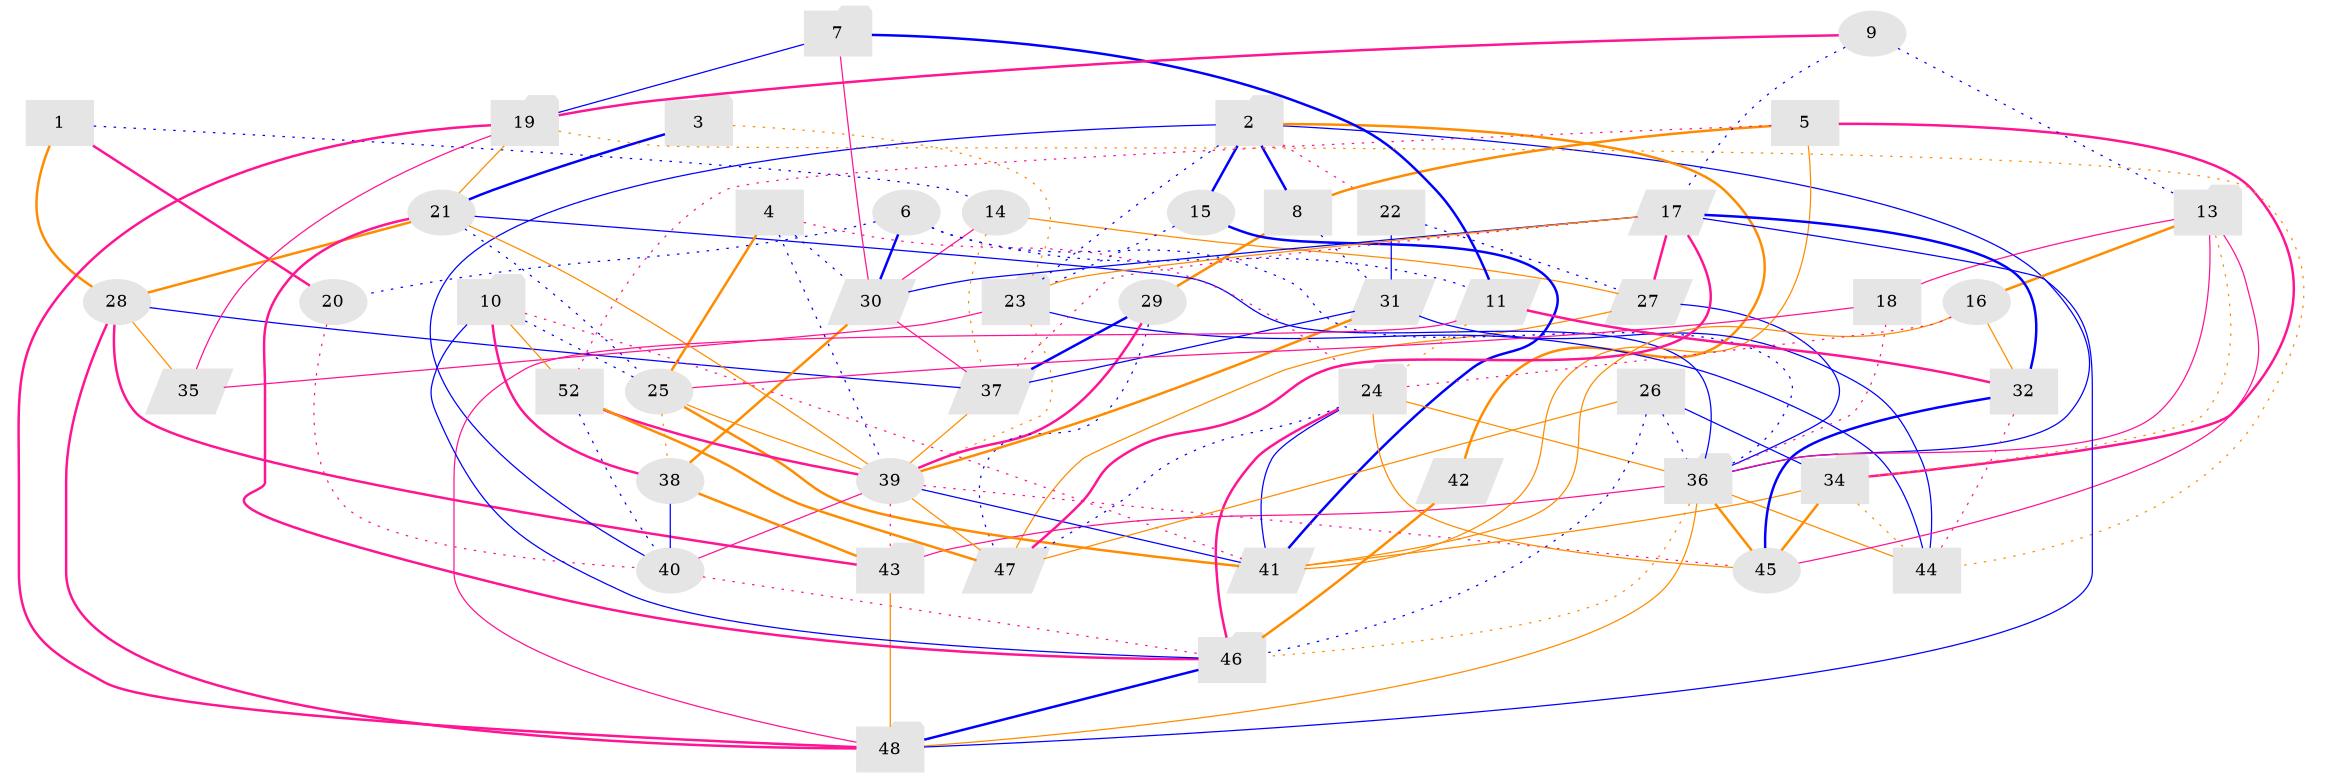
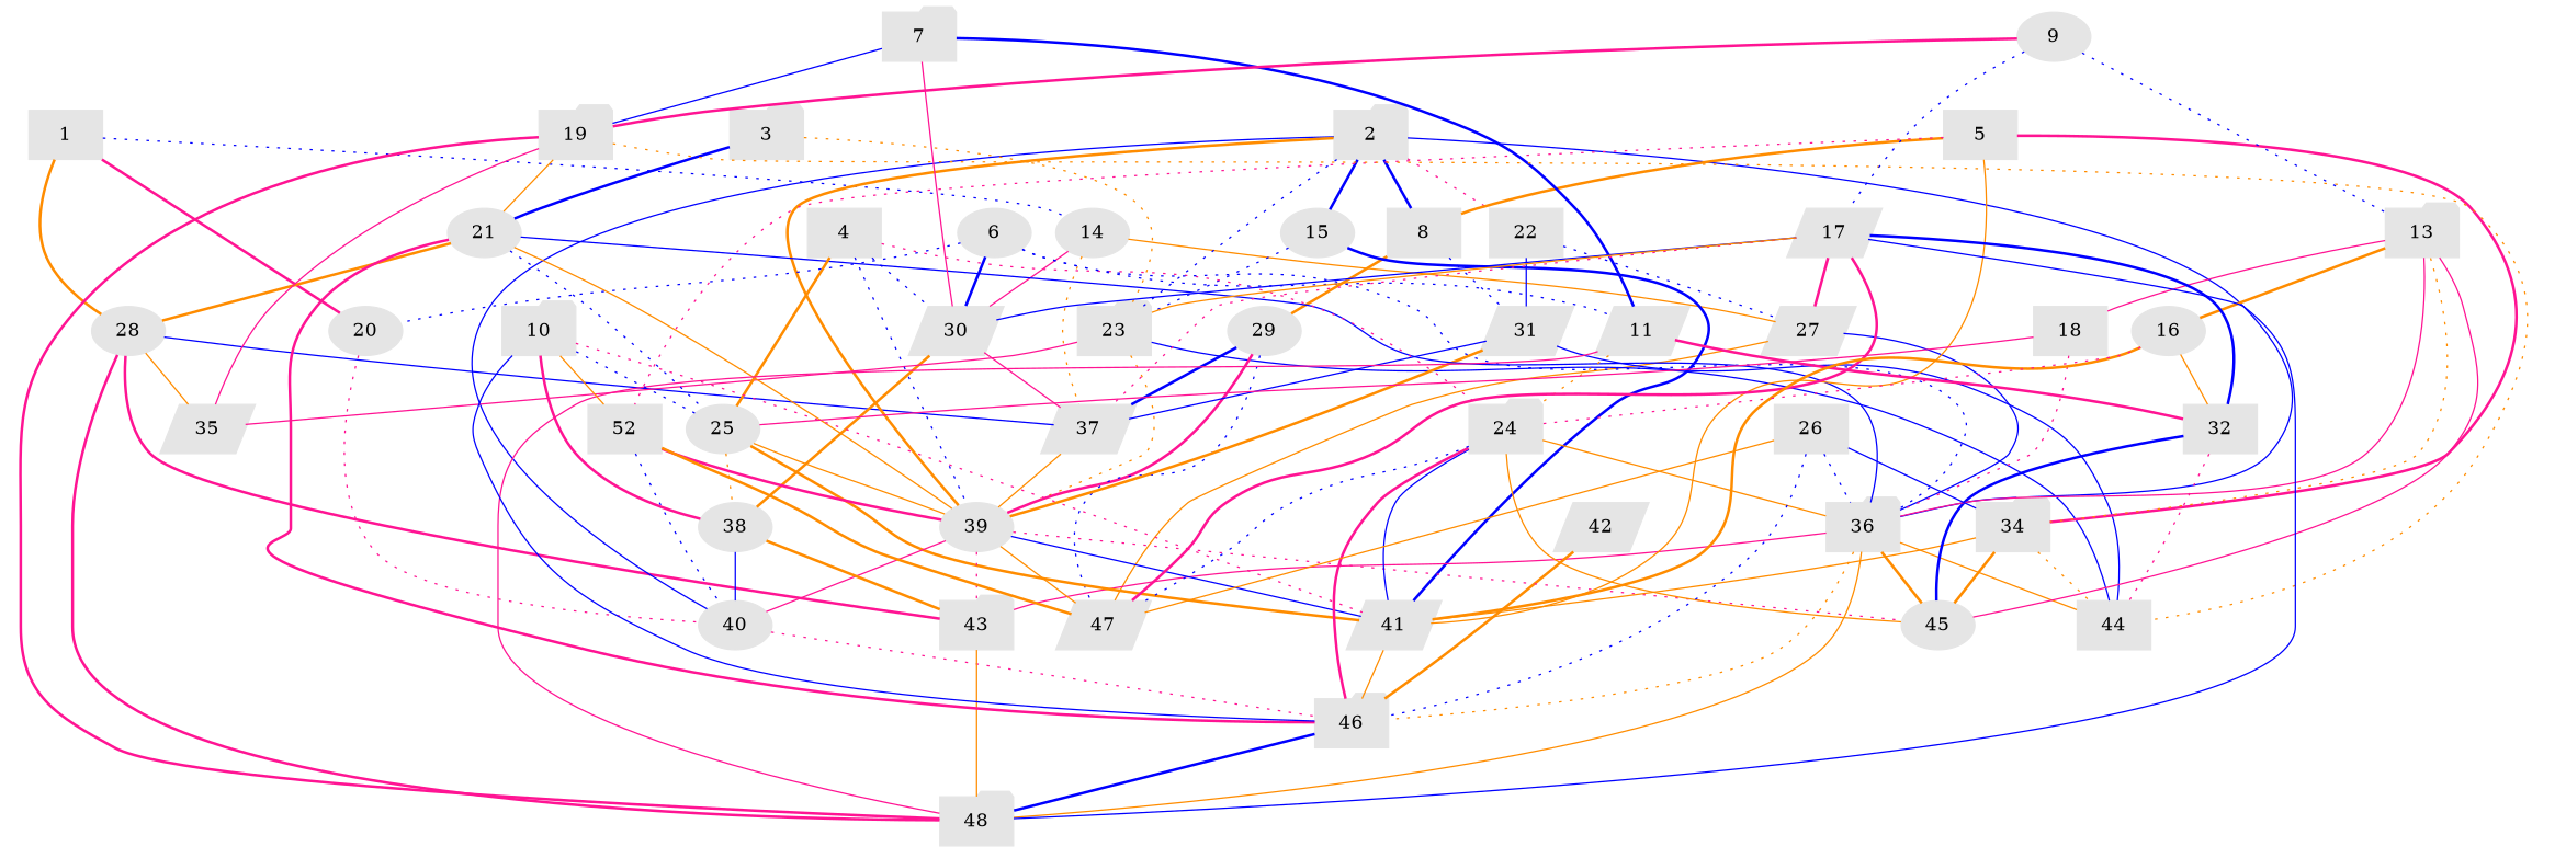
  graph {
    node [color=gray90 shape=ellipse style=filled]
    edge [color=blue style=solid weight=1.0]
    1 [shape=box]
    14
    20
    28
    30 [shape=parallelogram]
    27 [shape=parallelogram]
    37 [shape=parallelogram]
    40
    35 [shape=parallelogram]
    48 [shape=folder]
    43 [shape=folder]
    2 [shape=folder]
    8 [shape=box]
    15
    22 [shape=box]
    36 [shape=folder]
    42 [shape=parallelogram]
    23 [shape=folder]
    29
    31 [shape=parallelogram]
    41 [shape=parallelogram]
    46 [shape=folder]
    45
    44 [shape=box]
    3 [shape=folder]
    21
    25
    39
    4 [shape=box]
    24 [shape=folder]
    47 [shape=parallelogram]
    38
    5 [shape=box]
    n34 [label=52 shape=box]
    34 [shape=folder]
    6
    11 [shape=parallelogram]
    32 [shape=box]
    7 [shape=folder]
    19 [shape=folder]
    9
    13 [shape=folder]
    17 [shape=parallelogram]
    18 [shape=box]
    16
    10 [shape=folder]
    26 [shape=box]
    1 -- 14 [style=dotted]
    1 -- 20 [color=deeppink style=bold]
    1 -- 28 [color=darkorange style=bold]
    14 -- 30 [color=deeppink]
    14 -- 27 [color=darkorange]
    14 -- 37 [color=darkorange style=dotted]
    20 -- 40 [color=deeppink style=dotted]
    28 -- 37
    28 -- 35 [color=darkorange]
    28 -- 48 [color=deeppink style=bold]
    28 -- 43 [color=deeppink style=bold]
    30 -- 37 [color=deeppink]
    30 -- 38 [color=darkorange style=bold]
    27 -- 36
    27 -- 47 [color=darkorange]
    37 -- 39 [color=darkorange]
    40 -- 46 [color=deeppink style=dotted weight=2.0]
    43 -- 48 [color=darkorange]
    2 -- 40
    2 -- 8 [style=bold]
    2 -- 15 [style=bold]
    2 -- 22 [color=deeppink style=dotted]
    2 -- 36 [weight=2.0]
-   2 -- 42 [color=darkorange style=bold]
+   2 -- 39 [color=darkorange style=bold]
    2 -- 23 [style=dotted weight=2.0]
    8 -- 29 [color=darkorange style=bold]
    8 -- 31 [style=dotted]
    15 -- 23 [style=dotted weight=2.0]
    15 -- 41 [style=bold]
    22 -- 27 [style=dotted]
    22 -- 31
    36 -- 48 [color=darkorange]
    36 -- 43 [color=deeppink weight=2.0]
    36 -- 46 [color=darkorange style=dotted weight=3.0]
    36 -- 45 [color=darkorange style=bold]
    36 -- 44 [color=darkorange]
    42 -- 46 [color=darkorange style=bold]
    23 -- 35 [color=deeppink]
    23 -- 44
    23 -- 39 [color=darkorange style=dotted]
    29 -- 37 [style=bold weight=2.0]
    29 -- 39 [color=deeppink style=bold]
    29 -- 47 [style=dotted]
    31 -- 37
    31 -- 44
    31 -- 39 [color=darkorange style=bold]
+   41 -- 46 [color=darkorange]
    46 -- 48 [style=bold]
    3 -- 23 [color=darkorange style=dotted]
    3 -- 21 [style=bold]
    21 -- 28 [color=darkorange style=bold]
    21 -- 36
    21 -- 46 [color=deeppink style=bold]
    21 -- 25 [style=dotted]
    21 -- 39 [color=darkorange]
    25 -- 41 [color=darkorange style=bold]
    25 -- 39 [color=darkorange]
    25 -- 38 [color=darkorange style=dotted]
    39 -- 40 [color=deeppink]
    39 -- 43 [color=deeppink style=dotted]
    39 -- 41
    39 -- 45 [color=deeppink style=dotted]
    39 -- 47 [color=darkorange]
    4 -- 30 [style=dotted]
    4 -- 25 [color=darkorange style=bold]
    4 -- 39 [style=dotted]
    4 -- 24 [color=deeppink style=dotted]
    24 -- 36 [color=darkorange]
    24 -- 41
    24 -- 46 [color=deeppink style=bold]
    24 -- 45 [color=darkorange]
    24 -- 47 [style=dotted]
    38 -- 40 [weight=2.0]
    38 -- 43 [color=darkorange style=bold]
    5 -- 8 [color=darkorange style=bold]
    5 -- 41 [color=darkorange]
    5 -- n34 [color=deeppink style=dotted]
    5 -- 34 [color=deeppink style=bold]
    n34 -- 40 [style=dotted]
    n34 -- 39 [color=deeppink style=bold]
    n34 -- 47 [color=darkorange style=bold]
    34 -- 41 [color=darkorange]
    34 -- 45 [color=darkorange style=bold]
    34 -- 44 [color=darkorange style=dotted]
    6 -- 20 [style=dotted]
    6 -- 30 [style=bold]
    6 -- 36 [style=dotted]
    6 -- 11 [style=dotted]
    11 -- 48 [color=deeppink]
    11 -- 24 [color=darkorange style=dotted]
    11 -- 32 [color=deeppink style=bold]
    32 -- 45 [style=bold]
    32 -- 44 [color=deeppink style=dotted]
    7 -- 30 [color=deeppink]
    7 -- 11 [style=bold]
    7 -- 19
    19 -- 35 [color=deeppink]
    19 -- 48 [color=deeppink style=bold]
    19 -- 44 [color=darkorange style=dotted]
    19 -- 21 [color=darkorange]
    9 -- 19 [color=deeppink style=bold]
    9 -- 13 [style=dotted weight=2.0]
    9 -- 17 [style=dotted]
    13 -- 36 [color=deeppink]
    13 -- 45 [color=deeppink]
    13 -- 34 [color=darkorange style=dotted]
    13 -- 18 [color=deeppink]
    13 -- 16 [color=darkorange style=bold]
    17 -- 30
    17 -- 27 [color=deeppink style=bold]
    17 -- 37 [color=deeppink style=dotted]
    17 -- 48
    17 -- 23 [color=darkorange]
    17 -- 47 [color=deeppink style=bold]
    17 -- 32 [style=bold]
    18 -- 36 [color=deeppink style=dotted]
    18 -- 25 [color=deeppink]
-   16 -- 41 [color=darkorange]
+   16 -- 41 [color=darkorange style=bold]
    16 -- 24 [color=deeppink style=dotted]
    16 -- 32 [color=darkorange]
    10 -- 41 [color=deeppink style=dotted]
    10 -- 46
    10 -- 25 [style=dotted]
    10 -- 38 [color=deeppink style=bold]
    10 -- n34 [color=darkorange]
    26 -- 36 [style=dotted]
    26 -- 46 [style=dotted]
    26 -- 47 [color=darkorange]
    26 -- 34
  }
